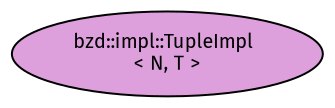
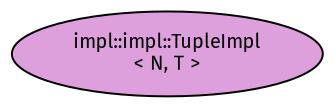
  digraph {
    rankdir=LR
    fontname="Fira Sans"
-   n1 [color=black fillcolor=plum fontname="Fira Sans" fontsize=10 height=0.2 label="bzd::impl::TupleImpl\l\< N, T \>" shape=ellipse style=filled width=0.4]
+   n1 [color=black fillcolor=plum fontname="Fira Sans" fontsize=10 height=0.2 label="impl::impl::TupleImpl\l\< N, T \>" shape=ellipse style=filled width=0.4]
  }
